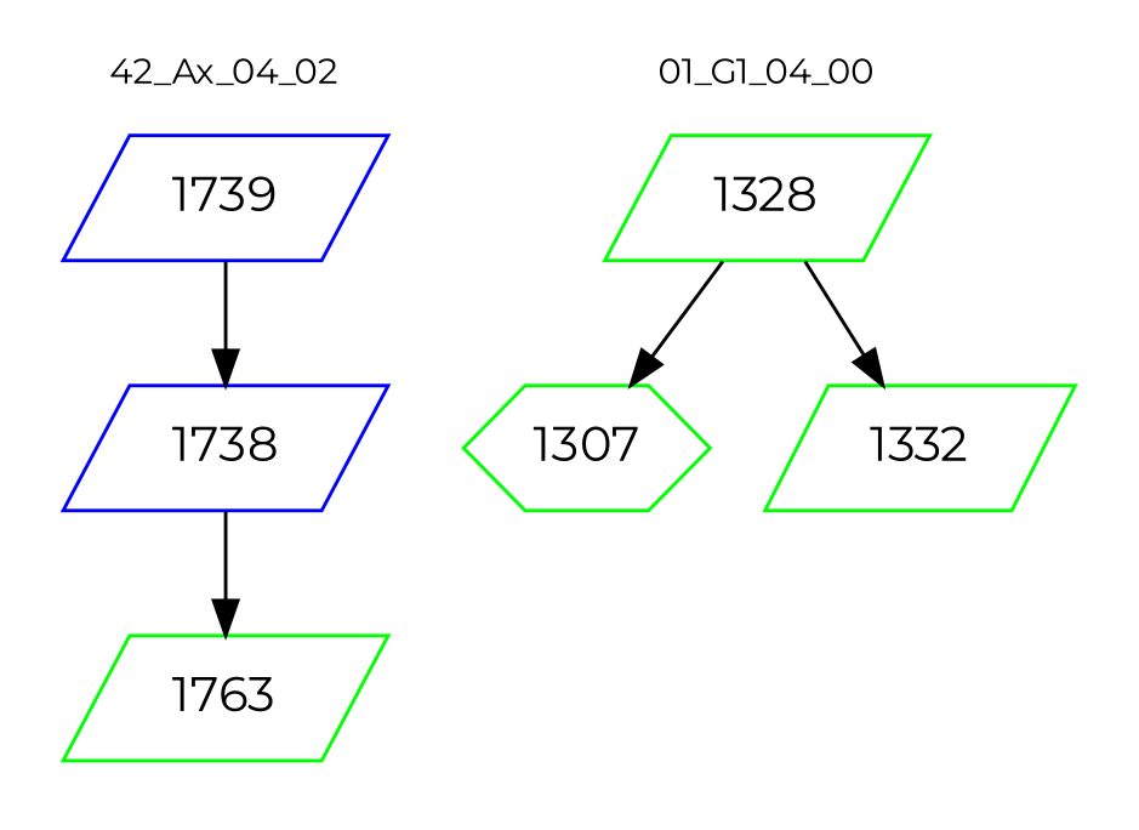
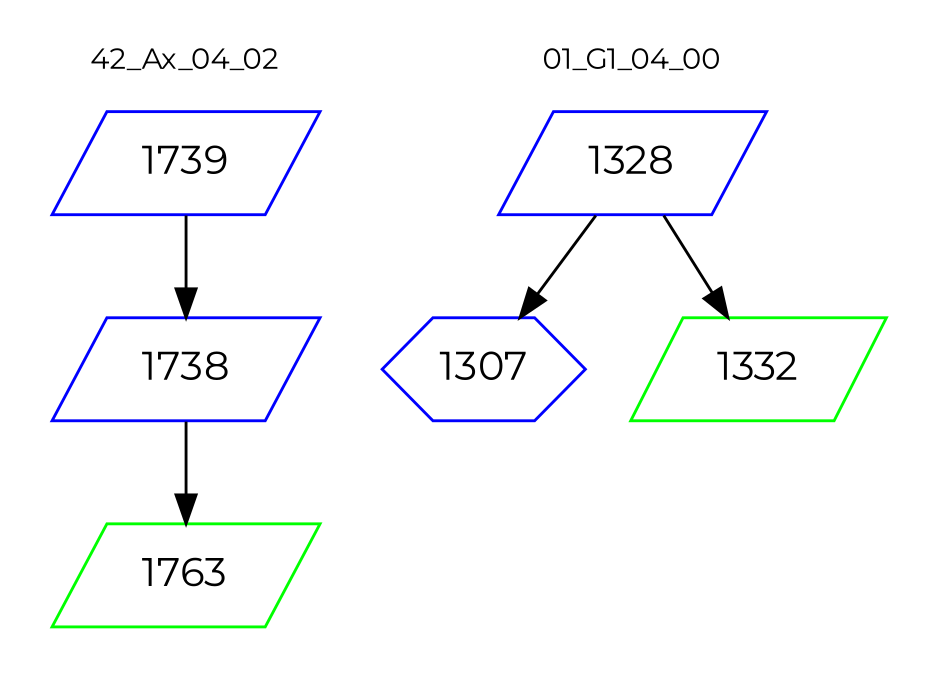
  digraph {
    fontname=Montserrat
    node [color=blue fontname=Montserrat shape=parallelogram]
    edge [arrowhead=normal color=black fontname=Montserrat]
    n1 [label=1739]
    n2 [label=1738]
    n3 [color=green label=1763]
-   n4 [color=green label=1328]
-   n5 [color=green label=1307 shape=hexagon]
+   n4 [label=1328]
+   n5 [label=1307 shape=hexagon]
    n6 [color=green label=1332]
    subgraph cluster_1 {
      color=white
      fontsize=10
      label="42_Ax_04_02"
      n1
      n2
      n3
    }
    subgraph cluster_2 {
      color=white
      fontsize=10
      label="01_G1_04_00"
      n4
      n5
      n6
    }
    n1 -> n2
    n2 -> n3
    n4 -> n5
    n4 -> n6
  }
